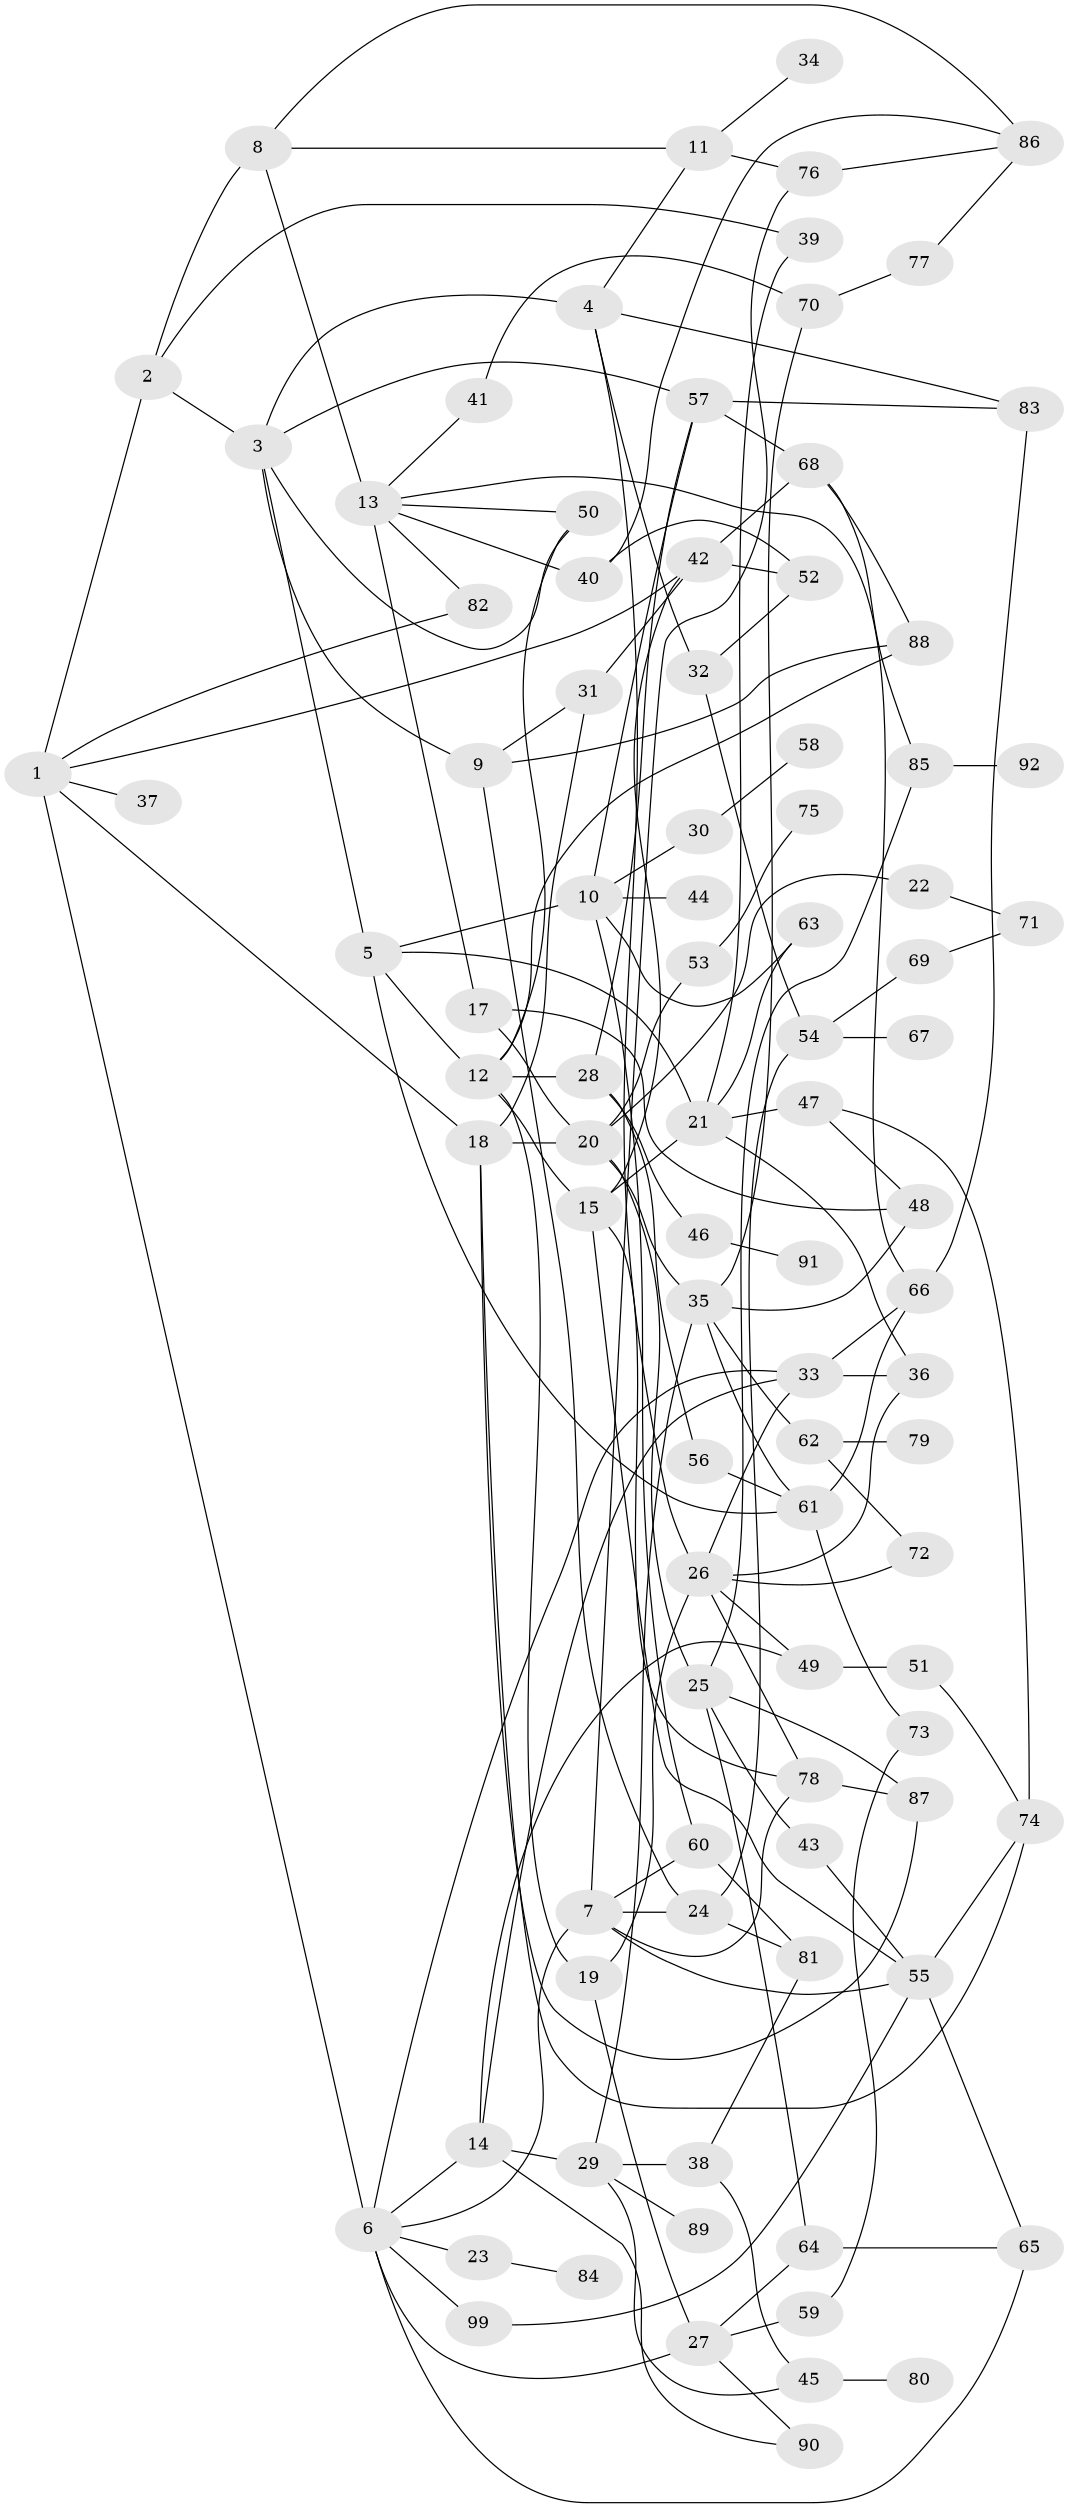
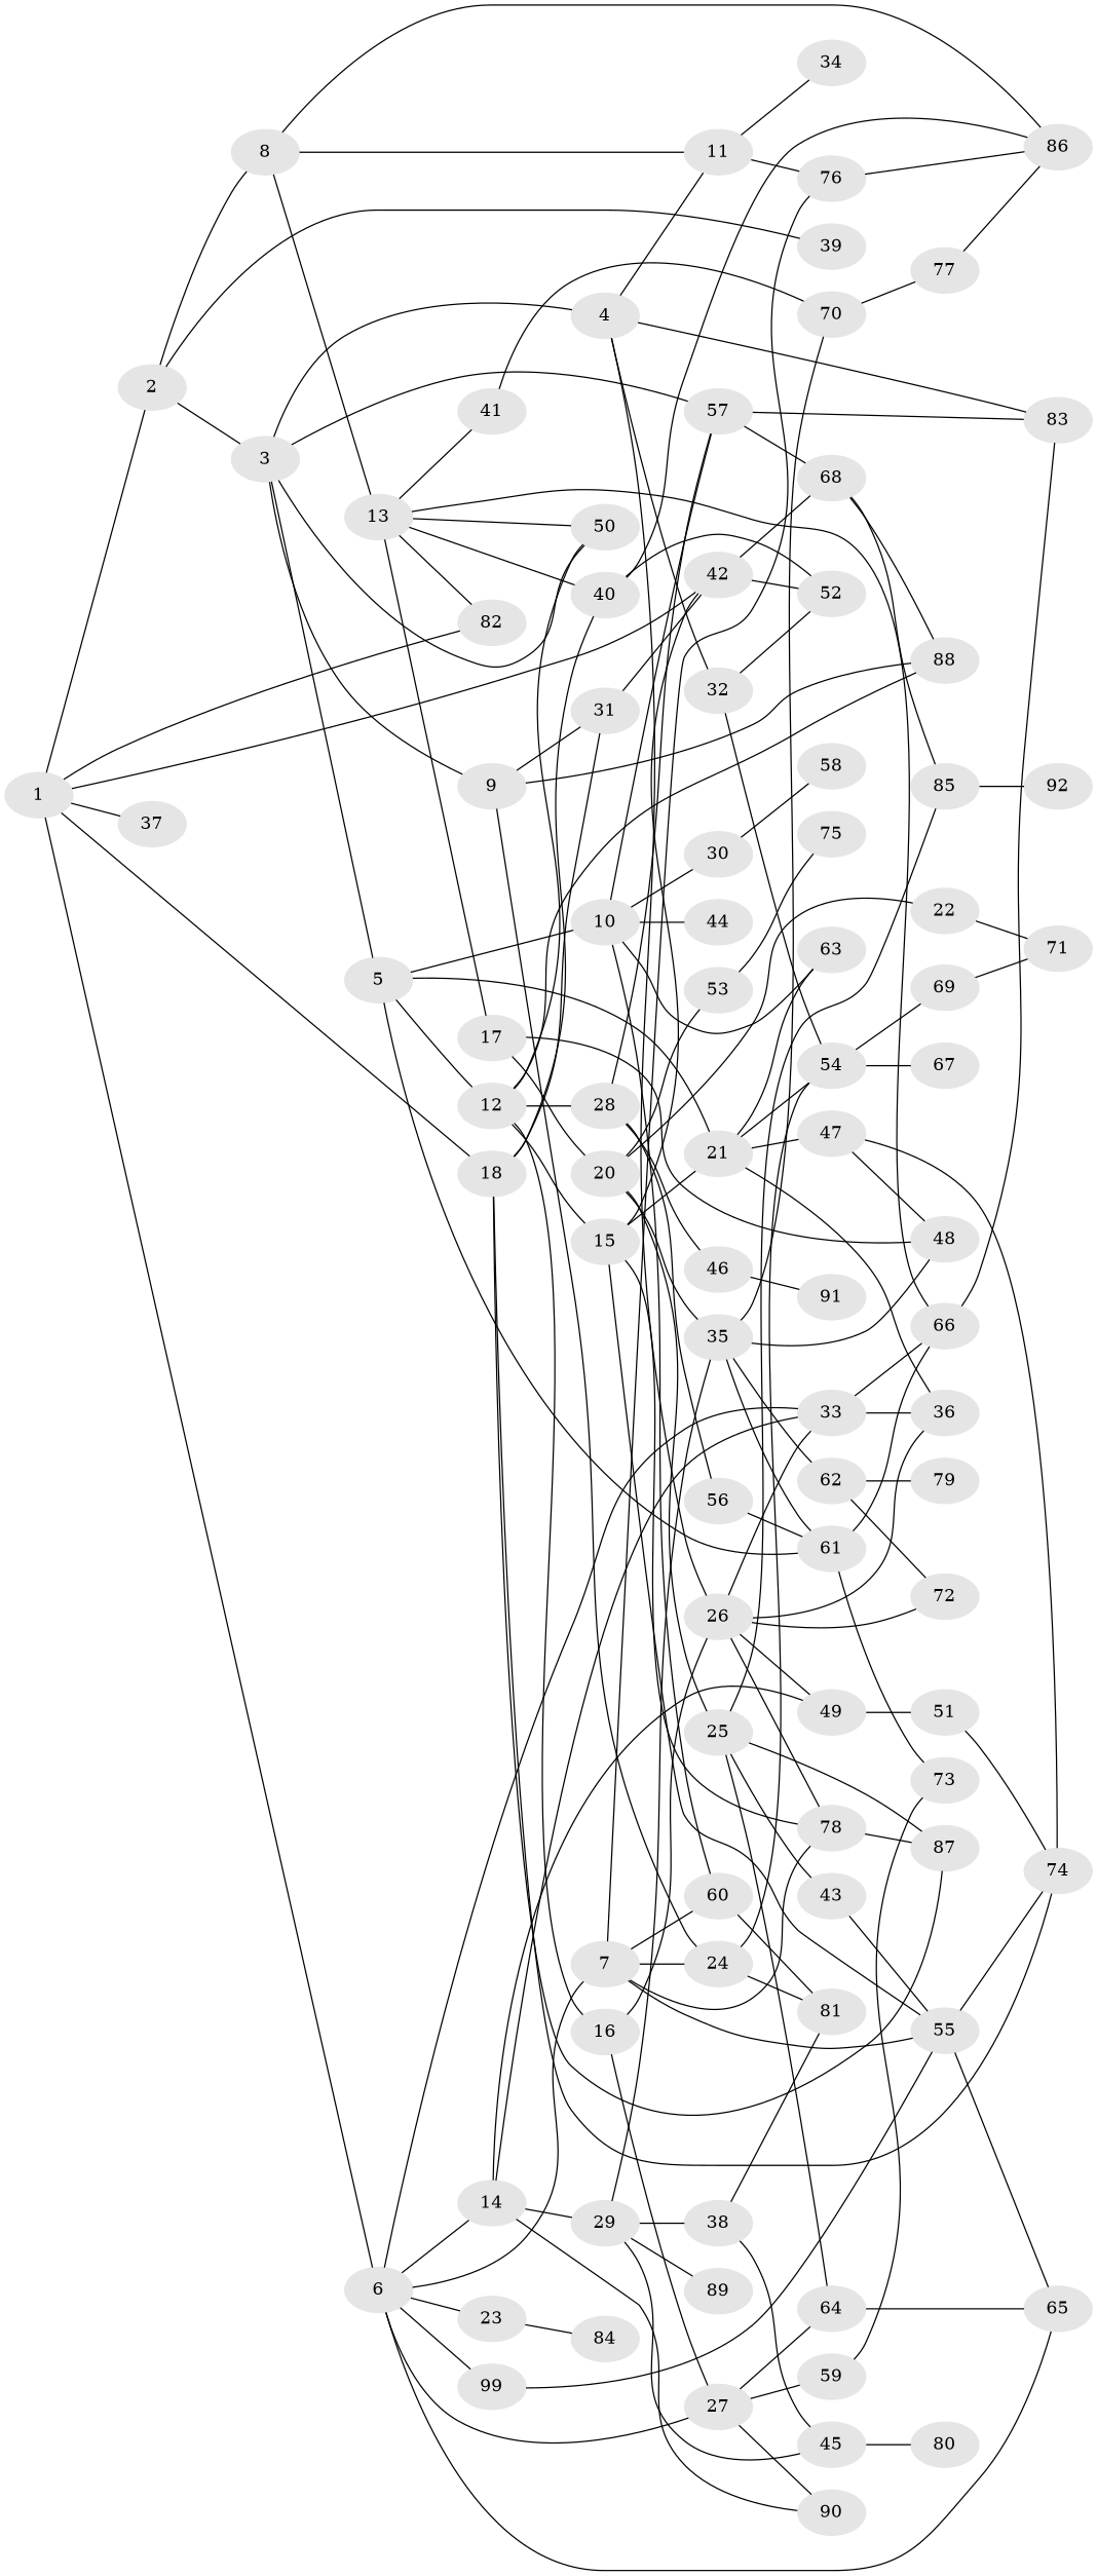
  graph {
    rankdir=LR
    node [color=gray90 style=filled]
    edge [weight=1.0]
    1
    2
    6
    18
    37
    42
    82
    3
    8
    39
    7
    14
    n13 [label=99]
    23
    27
    33
    65
    31
    40
    74
    87
    52
    68
    4
    5
    9
    50
    57
    11
    13
    86
    26
    32
    83
    10
    12
    21
    61
    24
    88
    76
    34
    78
    49
    36
    72
    54
    60
    30
    44
    63
    15
-   16 [label=19]
+   16
    28
    47
    66
    73
    55
    29
    90
    84
    64
    59
    81
    17
    41
    58
    46
    56
    20
    48
    70
    35
    38
    45
    89
    51
    22
    25
    53
    71
    43
    85
    62
    75
    67
    69
    92
    91
    80
    79
    77
    1 -- 2
    1 -- 6
    1 -- 18
    1 -- 37
    1 -- 42
    1 -- 82
    2 -- 3
    2 -- 8
    2 -- 39
    6 -- 7
    6 -- 14
    6 -- n13
    6 -- 23
    6 -- 27
    6 -- 33
    6 -- 65
    18 -- 31
-   18 -- 20
+   18 -- 40
    18 -- 74
    18 -- 87
    42 -- 52
    42 -- 68
    3 -- 4
    3 -- 5
    3 -- 9
    3 -- 50
    3 -- 57
    8 -- 11
    8 -- 13
    8 -- 86
    7 -- 24
    7 -- 76
    7 -- 78
    7 -- 60
    7 -- 55
    14 -- 33
    14 -- 49
    14 -- 29
    14 -- 90
    n13 -- 55
    23 -- 84
    27 -- 90
    27 -- 64
    27 -- 59
    33 -- 36
    33 -- 66
    31 -- 42
    40 -- 52
    40 -- 86
    68 -- 88
    68 -- 85
    4 -- 11
    4 -- 26
    4 -- 32
    4 -- 83
    5 -- 10
    5 -- 12
    5 -- 21
    5 -- 61
    9 -- 31
    9 -- 24
    9 -- 88
    57 -- 68
    57 -- 83
    11 -- 76
    11 -- 34
    13 -- 82
    13 -- 40
    13 -- 50
    13 -- 66
    13 -- 17
    13 -- 41
    26 -- 33
    26 -- 78
    26 -- 49
    26 -- 36
    26 -- 72
    32 -- 52
    32 -- 54
    10 -- 57
    10 -- 60
    10 -- 30
    10 -- 44
    10 -- 63
    12 -- 50
    12 -- 88
    12 -- 15
    12 -- 16
    12 -- 28
-   21 -- 39
+   21 -- 54
    21 -- 36
    21 -- 63
    21 -- 47
    61 -- 66
    61 -- 73
    24 -- 54
    24 -- 81
    76 -- 86
    78 -- 87
    49 -- 51
    54 -- 67
    54 -- 69
    60 -- 81
    30 -- 58
    15 -- 42
    15 -- 21
    15 -- 78
    15 -- 55
    16 -- 27
    16 -- 26
    28 -- 57
    28 -- 46
    28 -- 56
    47 -- 74
    47 -- 48
    66 -- 83
    55 -- 65
    55 -- 74
    29 -- 35
    29 -- 38
    29 -- 45
    29 -- 89
    64 -- 65
    59 -- 73
    17 -- 20
    17 -- 48
    41 -- 70
    46 -- 91
    56 -- 61
    20 -- 35
    20 -- 22
    20 -- 25
    20 -- 53
    70 -- 77
    35 -- 61
    35 -- 48
    35 -- 70
    35 -- 62
    38 -- 81
    38 -- 45
    45 -- 80
    51 -- 74
    22 -- 71
    25 -- 87
    25 -- 64
    25 -- 43
    25 -- 85
    53 -- 75
    43 -- 55
    85 -- 92
    62 -- 72
    62 -- 79
    69 -- 71
    77 -- 86
  }
